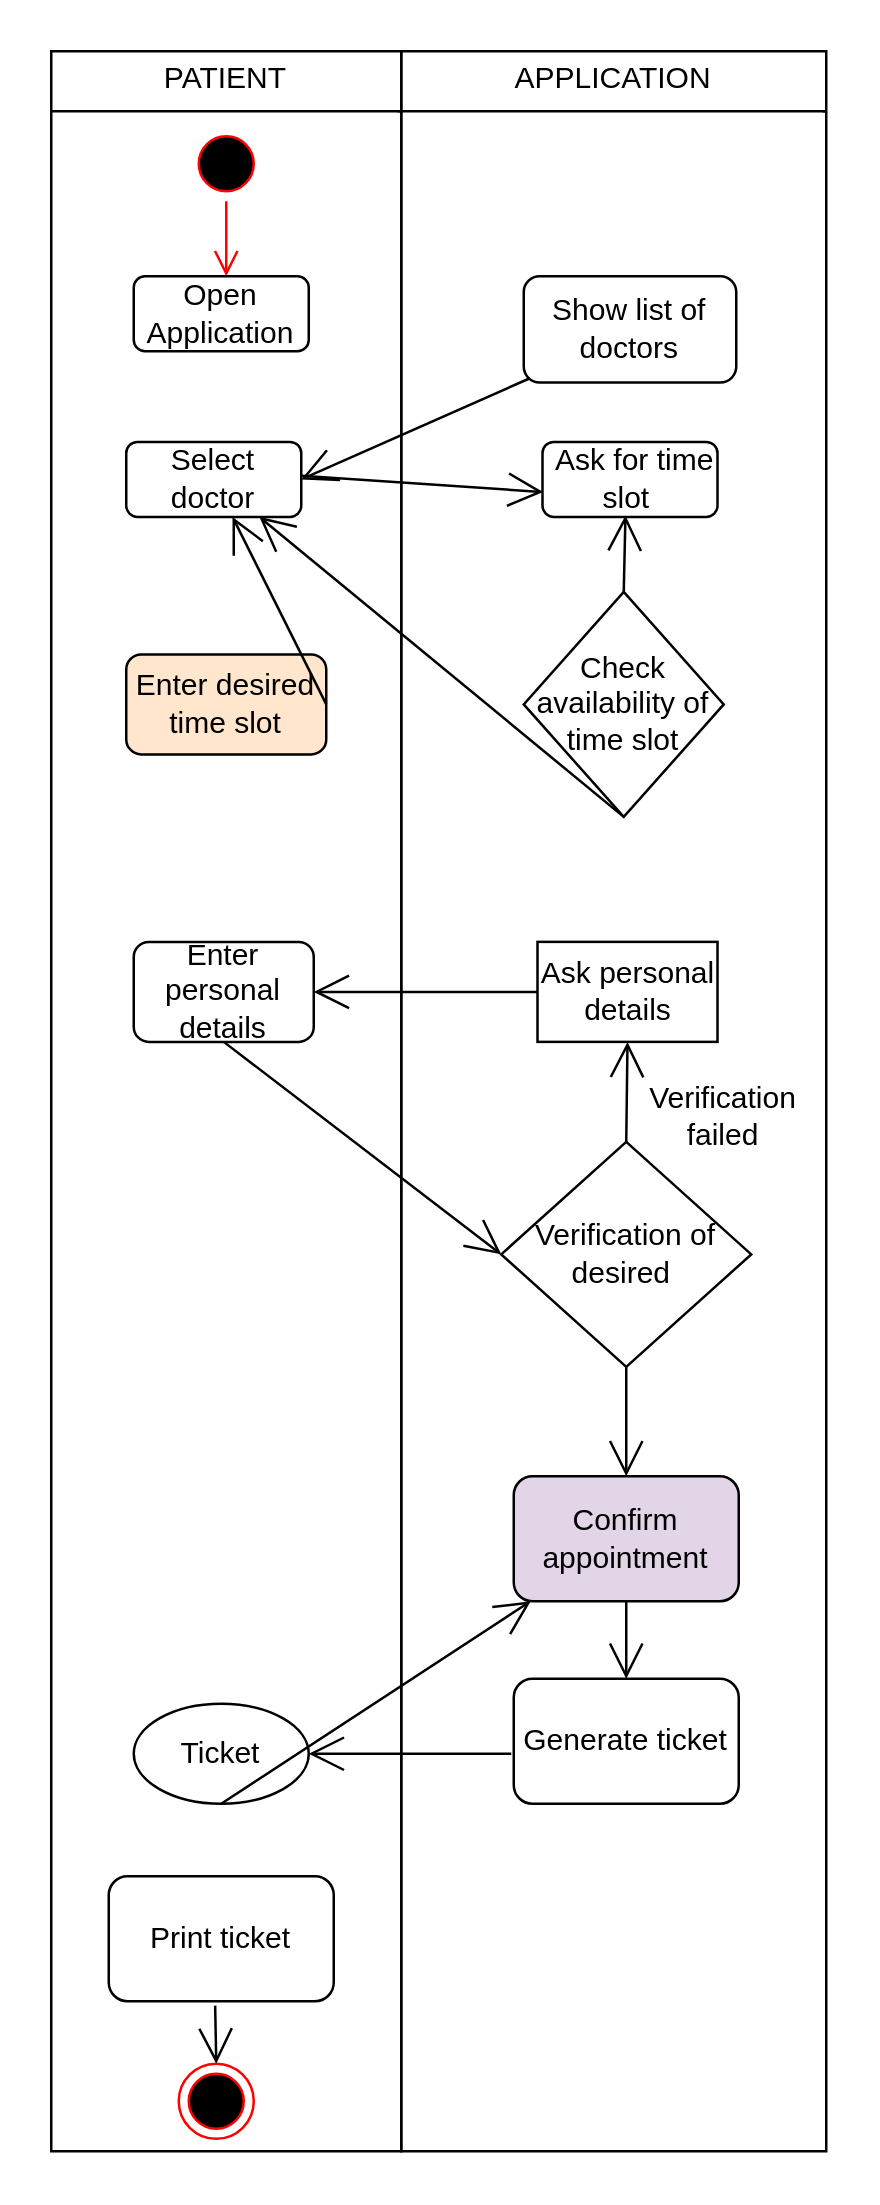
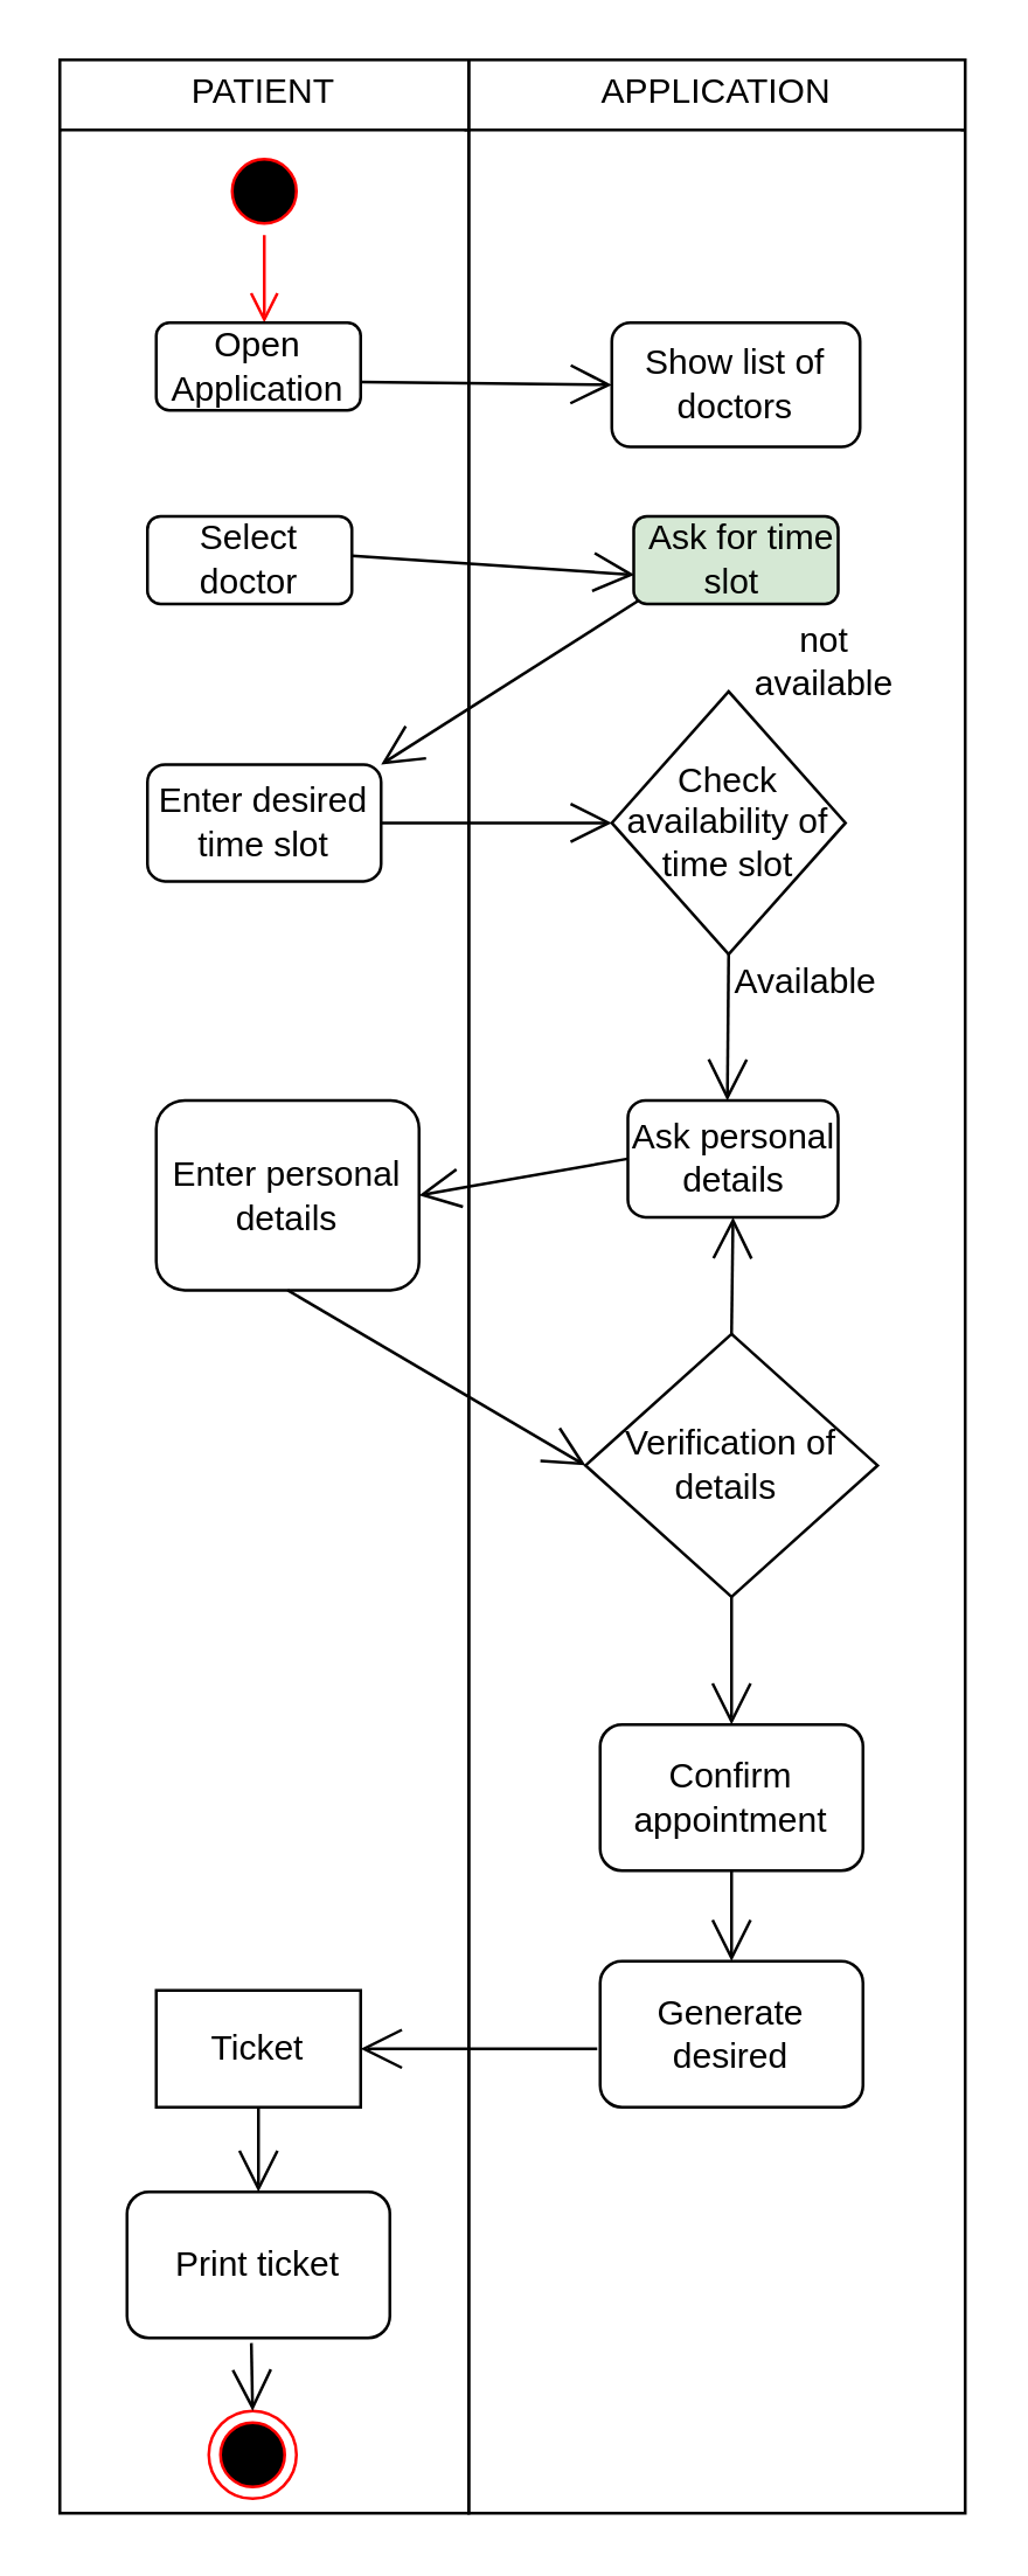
  <mxCell id="0" />
  <mxCell id="1" parent="0" />
  <mxCell id="2" value="&lt;p style=&quot;margin:0px;margin-top:4px;text-align:center;&quot;&gt;APPLICATION&lt;/p&gt;&lt;hr size=&quot;1&quot; style=&quot;border-style:solid;&quot;&gt;&lt;div style=&quot;height:2px;&quot;&gt;&lt;/div&gt;" style="verticalAlign=top;align=left;overflow=fill;html=1;whiteSpace=wrap;" vertex="1" parent="1"><mxGeometry x="160" y="20" width="170" height="840" as="geometry" /></mxCell>
  <mxCell id="3" value="&lt;p style=&quot;margin:0px;margin-top:4px;text-align:center;&quot;&gt;PATIENT&lt;/p&gt;&lt;hr size=&quot;1&quot; style=&quot;border-style:solid;&quot;&gt;&lt;div style=&quot;height:2px;&quot;&gt;&lt;/div&gt;" style="verticalAlign=top;align=left;overflow=fill;html=1;whiteSpace=wrap;" vertex="1" parent="1"><mxGeometry x="20" y="20" width="140" height="840" as="geometry" /></mxCell>
  <mxCell id="4" value="" style="ellipse;html=1;shape=startState;fillColor=#000000;strokeColor=#ff0000;" vertex="1" parent="1"><mxGeometry x="75" y="50" width="30" height="30" as="geometry" /></mxCell>
  <mxCell id="5" value="" style="edgeStyle=orthogonalEdgeStyle;html=1;verticalAlign=bottom;endArrow=open;endSize=8;strokeColor=#ff0000;rounded=0;" edge="1" parent="1" source="4"><mxGeometry relative="1" as="geometry"><mxPoint x="90" y="110" as="targetPoint" /></mxGeometry></mxCell>
  <mxCell id="6" value="Open Application" style="rounded=1;whiteSpace=wrap;html=1;" vertex="1" parent="1"><mxGeometry x="53" y="110" width="70" height="30" as="geometry" /></mxCell>
  <mxCell id="7" value="Show list of doctors" style="rounded=1;whiteSpace=wrap;html=1;" vertex="1" parent="1"><mxGeometry x="209" y="110" width="85" height="42.5" as="geometry" /></mxCell>
  <mxCell id="8" value="Select doctor" style="rounded=1;whiteSpace=wrap;html=1;" vertex="1" parent="1"><mxGeometry x="50" y="176.25" width="70" height="30" as="geometry" /></mxCell>
- <mxCell id="10" value="" style="endArrow=open;endFill=1;endSize=12;html=1;rounded=0;entryX=1;entryY=0.5;entryDx=0;entryDy=0;exitX=0.029;exitY=0.96;exitDx=0;exitDy=0;exitPerimeter=0;" edge="1" parent="1" source="7" target="8"><mxGeometry width="160" relative="1" as="geometry"><mxPoint x="188" y="146" as="sourcePoint" /><mxPoint x="198" y="135" as="targetPoint" /></mxGeometry></mxCell>
- <mxCell id="11" value="&amp;nbsp;Ask for time slot&amp;nbsp;" style="rounded=1;whiteSpace=wrap;html=1;" vertex="1" parent="1"><mxGeometry x="216.5" y="176.25" width="70" height="30" as="geometry" /></mxCell>
+ <mxCell id="9" value="" style="endArrow=open;endFill=1;endSize=12;html=1;rounded=0;entryX=0;entryY=0.5;entryDx=0;entryDy=0;exitX=1.001;exitY=0.678;exitDx=0;exitDy=0;exitPerimeter=0;" edge="1" parent="1" source="6" target="7"><mxGeometry width="160" relative="1" as="geometry"><mxPoint x="125" y="124.71" as="sourcePoint" /><mxPoint x="285" y="124.71" as="targetPoint" /></mxGeometry></mxCell>
+ <mxCell id="11" value="&amp;nbsp;Ask for time slot&amp;nbsp;" style="rounded=1;whiteSpace=wrap;html=1;fillColor=#d5e8d4;" vertex="1" parent="1"><mxGeometry x="216.5" y="176.25" width="70" height="30" as="geometry" /></mxCell>
  <mxCell id="12" value="" style="endArrow=open;endFill=1;endSize=12;html=1;rounded=0;entryX=0.004;entryY=0.669;entryDx=0;entryDy=0;entryPerimeter=0;" edge="1" parent="1" target="11"><mxGeometry width="160" relative="1" as="geometry"><mxPoint x="120" y="189.8" as="sourcePoint" /><mxPoint x="190" y="190.09" as="targetPoint" /></mxGeometry></mxCell>
- <mxCell id="13" value="Enter desired time slot" style="rounded=1;whiteSpace=wrap;html=1;fillColor=#ffe6cc;" vertex="1" parent="1"><mxGeometry x="50" y="261.25" width="80" height="40" as="geometry" /></mxCell>
+ <mxCell id="13" value="Enter desired time slot" style="rounded=1;whiteSpace=wrap;html=1;" vertex="1" parent="1"><mxGeometry x="50" y="261.25" width="80" height="40" as="geometry" /></mxCell>
+ <mxCell id="14" value="" style="endArrow=open;endFill=1;endSize=12;html=1;rounded=0;entryX=1;entryY=0;entryDx=0;entryDy=0;exitX=0.022;exitY=0.965;exitDx=0;exitDy=0;exitPerimeter=0;" edge="1" parent="1" source="11" target="13"><mxGeometry width="160" relative="1" as="geometry"><mxPoint x="195" y="200" as="sourcePoint" /><mxPoint x="125" y="240" as="targetPoint" /></mxGeometry></mxCell>
  <mxCell id="15" value="Check availability of time slot" style="rhombus;whiteSpace=wrap;html=1;" vertex="1" parent="1"><mxGeometry x="209" y="236.25" width="80" height="90" as="geometry" /></mxCell>
- <mxCell id="16" value="" style="endArrow=open;endFill=1;endSize=12;html=1;rounded=0;exitX=1;exitY=0.5;exitDx=0;exitDy=0;" edge="1" parent="1" source="13" target="8"><mxGeometry width="160" relative="1" as="geometry"><mxPoint x="130" y="199.8" as="sourcePoint" /><mxPoint x="205" y="200" as="targetPoint" /></mxGeometry></mxCell>
- <mxCell id="17" value="" style="endArrow=open;endFill=1;endSize=12;html=1;rounded=0;entryX=0.474;entryY=0.98;entryDx=0;entryDy=0;exitX=0.5;exitY=0;exitDx=0;exitDy=0;entryPerimeter=0;" edge="1" parent="1" source="15" target="11"><mxGeometry width="160" relative="1" as="geometry"><mxPoint x="140" y="285" as="sourcePoint" /><mxPoint x="198" y="285" as="targetPoint" /></mxGeometry></mxCell>
- <mxCell id="19" value="" style="endArrow=open;endFill=1;endSize=12;html=1;rounded=0;exitX=0.5;exitY=1;exitDx=0;exitDy=0;" edge="1" parent="1" source="15" target="8"><mxGeometry width="160" relative="1" as="geometry"><mxPoint x="238" y="240" as="sourcePoint" /><mxPoint x="238" y="209" as="targetPoint" /></mxGeometry></mxCell>
- <mxCell id="20" value="Ask personal details" style="whiteSpace=wrap;html=1;rounded=0;" vertex="1" parent="1"><mxGeometry x="214.5" y="376.25" width="72" height="40" as="geometry" /></mxCell>
- <mxCell id="22" value="Enter personal details" style="rounded=1;whiteSpace=wrap;html=1;" vertex="1" parent="1"><mxGeometry x="53" y="376.25" width="72" height="40" as="geometry" /></mxCell>
+ <mxCell id="16" value="" style="endArrow=open;endFill=1;endSize=12;html=1;rounded=0;entryX=0;entryY=0.5;entryDx=0;entryDy=0;exitX=1;exitY=0.5;exitDx=0;exitDy=0;" edge="1" parent="1" source="13" target="15"><mxGeometry width="160" relative="1" as="geometry"><mxPoint x="130" y="199.8" as="sourcePoint" /><mxPoint x="205" y="200" as="targetPoint" /></mxGeometry></mxCell>
+ <mxCell id="18" value="not available" style="text;html=1;align=center;verticalAlign=middle;whiteSpace=wrap;rounded=0;" vertex="1" parent="1"><mxGeometry x="261.5" y="216.25" width="40" height="20" as="geometry" /></mxCell>
+ <mxCell id="19" value="" style="endArrow=open;endFill=1;endSize=12;html=1;rounded=0;exitX=0.5;exitY=1;exitDx=0;exitDy=0;entryX=0.473;entryY=0.003;entryDx=0;entryDy=0;entryPerimeter=0;" edge="1" parent="1" source="15" target="20"><mxGeometry width="160" relative="1" as="geometry"><mxPoint x="238" y="240" as="sourcePoint" /><mxPoint x="238" y="209" as="targetPoint" /></mxGeometry></mxCell>
+ <mxCell id="20" value="Ask personal details" style="rounded=1;whiteSpace=wrap;html=1;" vertex="1" parent="1"><mxGeometry x="214.5" y="376.25" width="72" height="40" as="geometry" /></mxCell>
+ <mxCell id="21" value="&amp;nbsp;Available" style="text;html=1;align=center;verticalAlign=middle;whiteSpace=wrap;rounded=0;" vertex="1" parent="1"><mxGeometry x="254" y="326.25" width="40" height="20" as="geometry" /></mxCell>
+ <mxCell id="22" value="Enter personal details" style="rounded=1;whiteSpace=wrap;html=1;" vertex="1" parent="1"><mxGeometry x="53" y="376.25" width="90" height="65" as="geometry" /></mxCell>
  <mxCell id="23" value="" style="endArrow=open;endFill=1;endSize=12;html=1;rounded=0;exitX=0;exitY=0.5;exitDx=0;exitDy=0;entryX=1;entryY=0.5;entryDx=0;entryDy=0;" edge="1" parent="1" source="20" target="22"><mxGeometry width="160" relative="1" as="geometry"><mxPoint x="140" y="285" as="sourcePoint" /><mxPoint x="193" y="390" as="targetPoint" /></mxGeometry></mxCell>
- <mxCell id="24" value="Verification of desired&amp;nbsp;" style="rhombus;whiteSpace=wrap;html=1;" vertex="1" parent="1"><mxGeometry x="200" y="456.25" width="100" height="90" as="geometry" /></mxCell>
+ <mxCell id="24" value="Verification of details&amp;nbsp;" style="rhombus;whiteSpace=wrap;html=1;" vertex="1" parent="1"><mxGeometry x="200" y="456.25" width="100" height="90" as="geometry" /></mxCell>
  <mxCell id="25" value="" style="endArrow=open;endFill=1;endSize=12;html=1;rounded=0;entryX=0;entryY=0.5;entryDx=0;entryDy=0;exitX=0.5;exitY=1;exitDx=0;exitDy=0;" edge="1" parent="1" source="22" target="24"><mxGeometry width="160" relative="1" as="geometry"><mxPoint x="140" y="285" as="sourcePoint" /><mxPoint x="198" y="285" as="targetPoint" /></mxGeometry></mxCell>
  <mxCell id="26" value="" style="endArrow=open;endFill=1;endSize=12;html=1;rounded=0;entryX=0.5;entryY=1;entryDx=0;entryDy=0;exitX=0.5;exitY=0;exitDx=0;exitDy=0;" edge="1" parent="1" source="24" target="20"><mxGeometry width="160" relative="1" as="geometry"><mxPoint x="238" y="240" as="sourcePoint" /><mxPoint x="238" y="209" as="targetPoint" /></mxGeometry></mxCell>
- <mxCell id="27" value="Verification failed" style="text;html=1;align=center;verticalAlign=middle;whiteSpace=wrap;rounded=0;" vertex="1" parent="1"><mxGeometry x="269" y="436" width="40" height="20" as="geometry" /></mxCell>
- <mxCell id="28" value="Confirm appointment" style="rounded=1;whiteSpace=wrap;html=1;fillColor=#e1d5e7;" vertex="1" parent="1"><mxGeometry x="205" y="590" width="90" height="50" as="geometry" /></mxCell>
+ <mxCell id="28" value="Confirm appointment" style="rounded=1;whiteSpace=wrap;html=1;" vertex="1" parent="1"><mxGeometry x="205" y="590" width="90" height="50" as="geometry" /></mxCell>
  <mxCell id="29" value="" style="endArrow=open;endFill=1;endSize=12;html=1;rounded=0;entryX=0.5;entryY=0;entryDx=0;entryDy=0;exitX=0.5;exitY=1;exitDx=0;exitDy=0;" edge="1" parent="1" source="24" target="28"><mxGeometry width="160" relative="1" as="geometry"><mxPoint x="250" y="550" as="sourcePoint" /><mxPoint x="259" y="386" as="targetPoint" /></mxGeometry></mxCell>
- <mxCell id="30" value="Generate ticket" style="rounded=1;whiteSpace=wrap;html=1;" vertex="1" parent="1"><mxGeometry x="205" y="671" width="90" height="50" as="geometry" /></mxCell>
+ <mxCell id="30" value="Generate desired" style="rounded=1;whiteSpace=wrap;html=1;" vertex="1" parent="1"><mxGeometry x="205" y="671" width="90" height="50" as="geometry" /></mxCell>
  <mxCell id="31" value="" style="endArrow=open;endFill=1;endSize=12;html=1;rounded=0;entryX=0.5;entryY=0;entryDx=0;entryDy=0;" edge="1" parent="1" target="30"><mxGeometry width="160" relative="1" as="geometry"><mxPoint x="250" y="640" as="sourcePoint" /><mxPoint x="260" y="600" as="targetPoint" /></mxGeometry></mxCell>
- <mxCell id="32" value="Ticket" style="ellipse;whiteSpace=wrap;html=1;" vertex="1" parent="1"><mxGeometry x="53" y="681" width="70" height="40" as="geometry" /></mxCell>
+ <mxCell id="32" value="Ticket" style="rounded=0;whiteSpace=wrap;html=1;" vertex="1" parent="1"><mxGeometry x="53" y="681" width="70" height="40" as="geometry" /></mxCell>
  <mxCell id="33" value="Print ticket" style="rounded=1;whiteSpace=wrap;html=1;" vertex="1" parent="1"><mxGeometry x="43" y="750" width="90" height="50" as="geometry" /></mxCell>
  <mxCell id="34" value="" style="endArrow=open;endFill=1;endSize=12;html=1;rounded=0;entryX=1;entryY=0.5;entryDx=0;entryDy=0;" edge="1" parent="1" target="32"><mxGeometry width="160" relative="1" as="geometry"><mxPoint x="204" y="701" as="sourcePoint" /><mxPoint x="130" y="700.5" as="targetPoint" /></mxGeometry></mxCell>
- <mxCell id="35" value="" style="endArrow=open;endFill=1;endSize=12;html=1;rounded=0;exitX=0.5;exitY=1;exitDx=0;exitDy=0;" edge="1" parent="1" source="32" target="28"><mxGeometry width="160" relative="1" as="geometry"><mxPoint x="214" y="711" as="sourcePoint" /><mxPoint x="133" y="711" as="targetPoint" /></mxGeometry></mxCell>
+ <mxCell id="35" value="" style="endArrow=open;endFill=1;endSize=12;html=1;rounded=0;entryX=0.5;entryY=0;entryDx=0;entryDy=0;exitX=0.5;exitY=1;exitDx=0;exitDy=0;" edge="1" parent="1" source="32" target="33"><mxGeometry width="160" relative="1" as="geometry"><mxPoint x="214" y="711" as="sourcePoint" /><mxPoint x="133" y="711" as="targetPoint" /></mxGeometry></mxCell>
  <mxCell id="36" value="" style="ellipse;html=1;shape=endState;fillColor=#000000;strokeColor=#ff0000;" vertex="1" parent="1"><mxGeometry x="71" y="825" width="30" height="30" as="geometry" /></mxCell>
  <mxCell id="37" value="" style="endArrow=open;endFill=1;endSize=12;html=1;rounded=0;entryX=0.5;entryY=0;entryDx=0;entryDy=0;exitX=0.473;exitY=1.035;exitDx=0;exitDy=0;exitPerimeter=0;" edge="1" parent="1" source="33" target="36"><mxGeometry width="160" relative="1" as="geometry"><mxPoint x="98" y="731" as="sourcePoint" /><mxPoint x="98" y="760" as="targetPoint" /></mxGeometry></mxCell>
